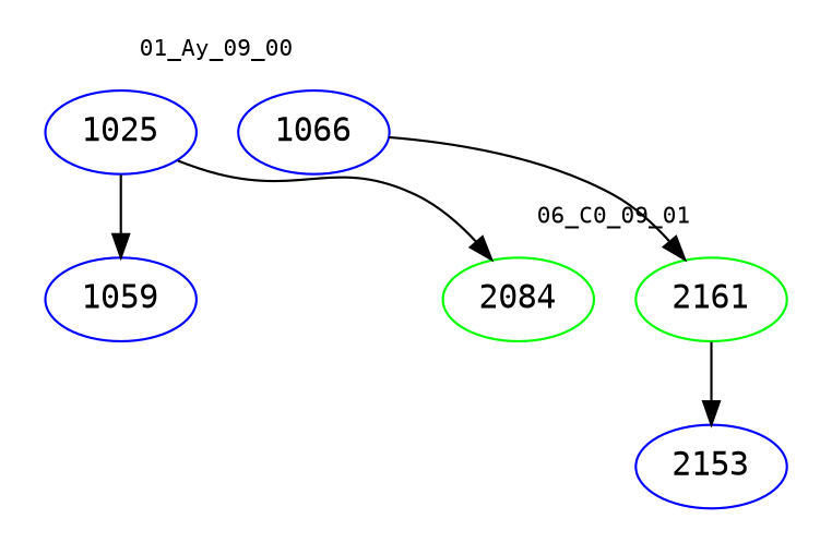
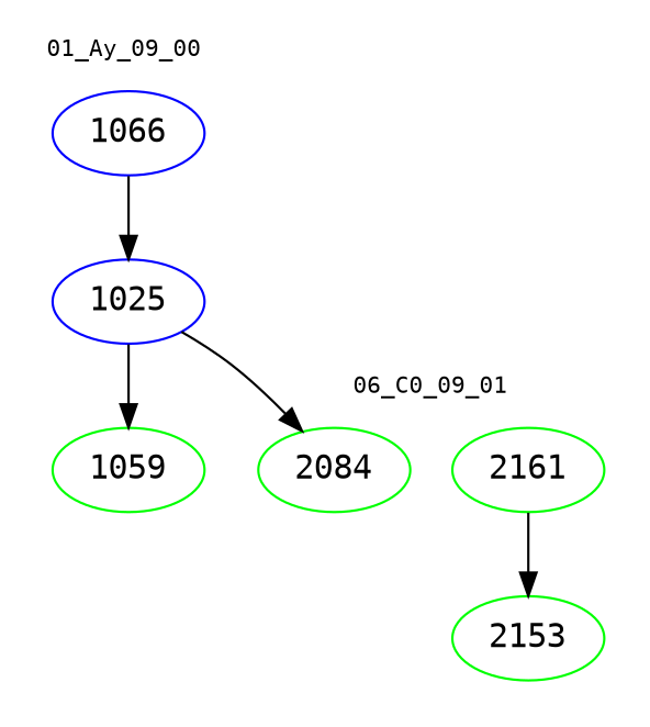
  digraph {
    fontname="DejaVu Sans Mono"
    node [color=blue fontname="DejaVu Sans Mono"]
    edge [color=black fontname="DejaVu Sans Mono"]
    n1 [label=1066]
    n2 [label=1025]
-   n3 [label=1059]
+   n3 [color=green label=1059]
    n4 [color=green label=2161]
-   n5 [label=2153]
+   n5 [color=green label=2153]
    n6 [color=green label=2084]
    subgraph cluster_1 {
      color=white
      fontsize=10
      label="01_Ay_09_00"
      n1
      n2
      n3
    }
    subgraph cluster_2 {
      color=white
      fontsize=10
      label="06_C0_09_01"
      n4
      n5
      n6
    }
-   n1 -> n4
+   n1 -> n2
    n2 -> n3
    n2 -> n6
    n4 -> n5
  }
